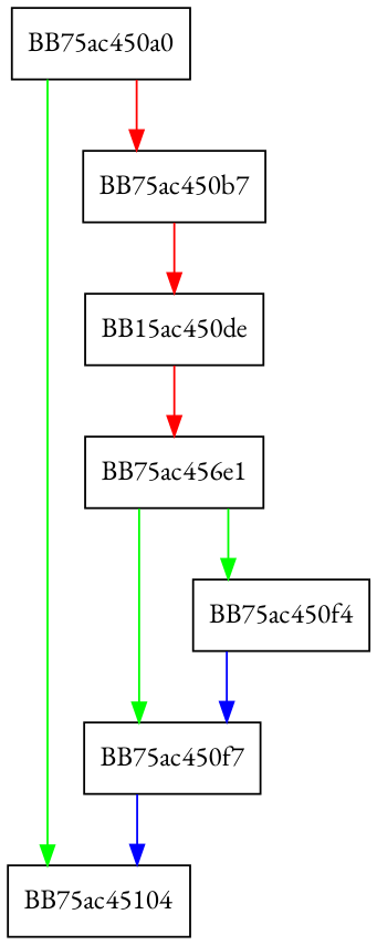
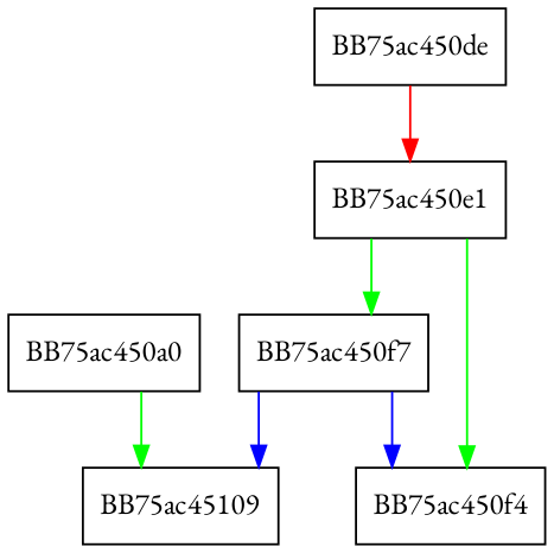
  digraph {
    fontname="EB Garamond"
    splines=ortho
    node [fontname="EB Garamond" shape=box]
    edge [color=green fontname="EB Garamond"]
    n1 [label=BB75ac450a0]
-   BB75ac45104
-   BB75ac450b7
-   BB75ac450de [label=BB15ac450de]
-   BB75ac450e1 [label=BB75ac456e1]
+   BB75ac45104 [label=BB75ac45109]
+   BB75ac450de
+   BB75ac450e1
    BB75ac450f7
    BB75ac450f4
    n1 -> BB75ac45104
-   n1 -> BB75ac450b7 [color=red]
-   BB75ac450b7 -> BB75ac450de [color=red]
    BB75ac450de -> BB75ac450e1 [color=red]
    BB75ac450e1 -> BB75ac450f7
    BB75ac450e1 -> BB75ac450f4
    BB75ac450f7 -> BB75ac45104 [color=blue]
-   BB75ac450f4 -> BB75ac450f7 [color=blue]
+   BB75ac450f7 -> BB75ac450f4 [color=blue]
  }
